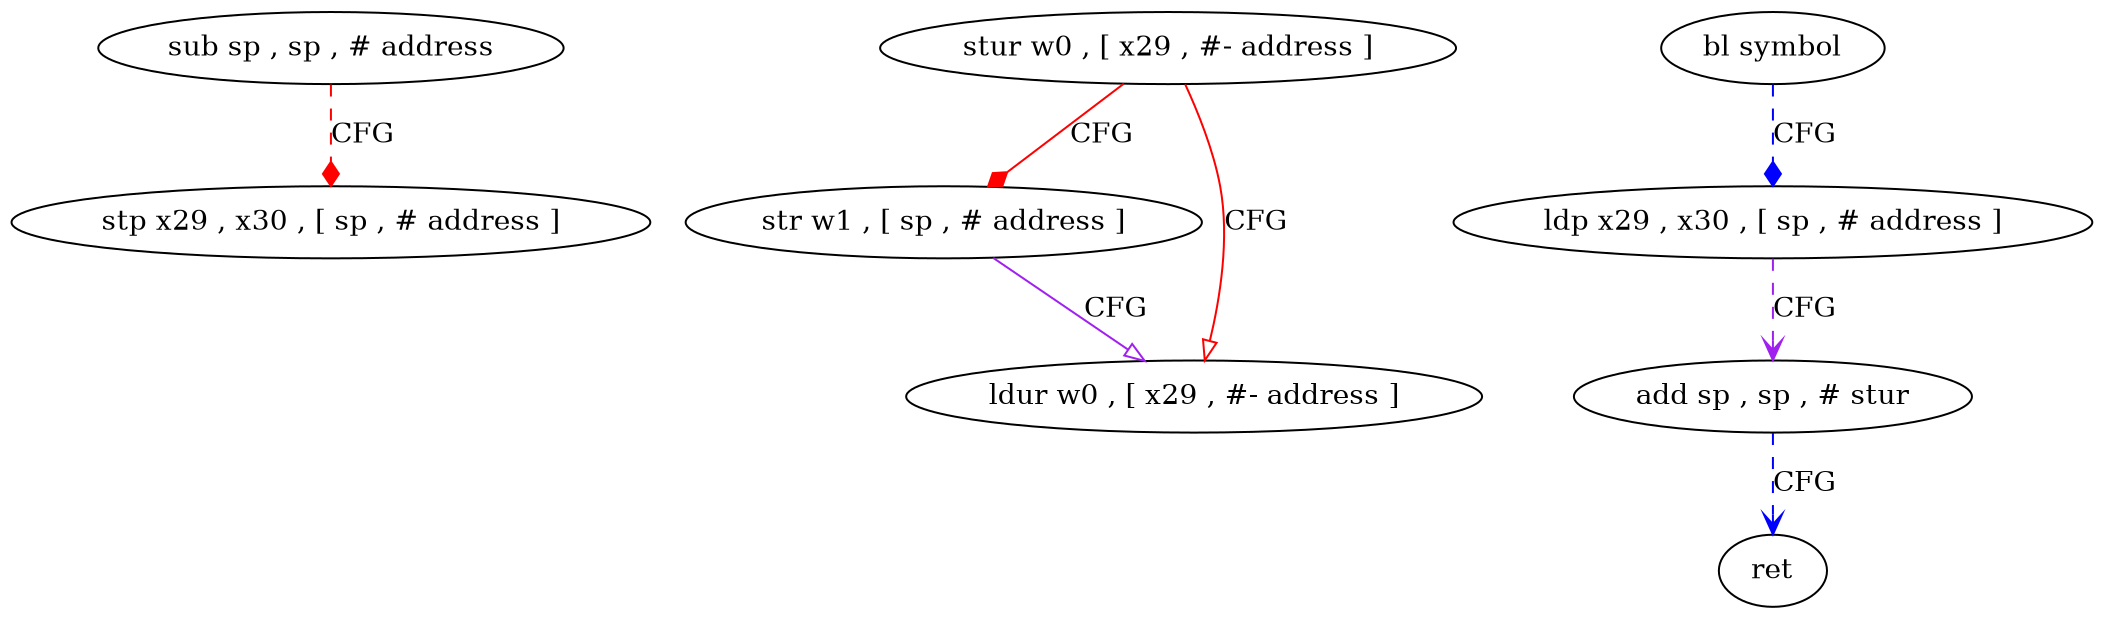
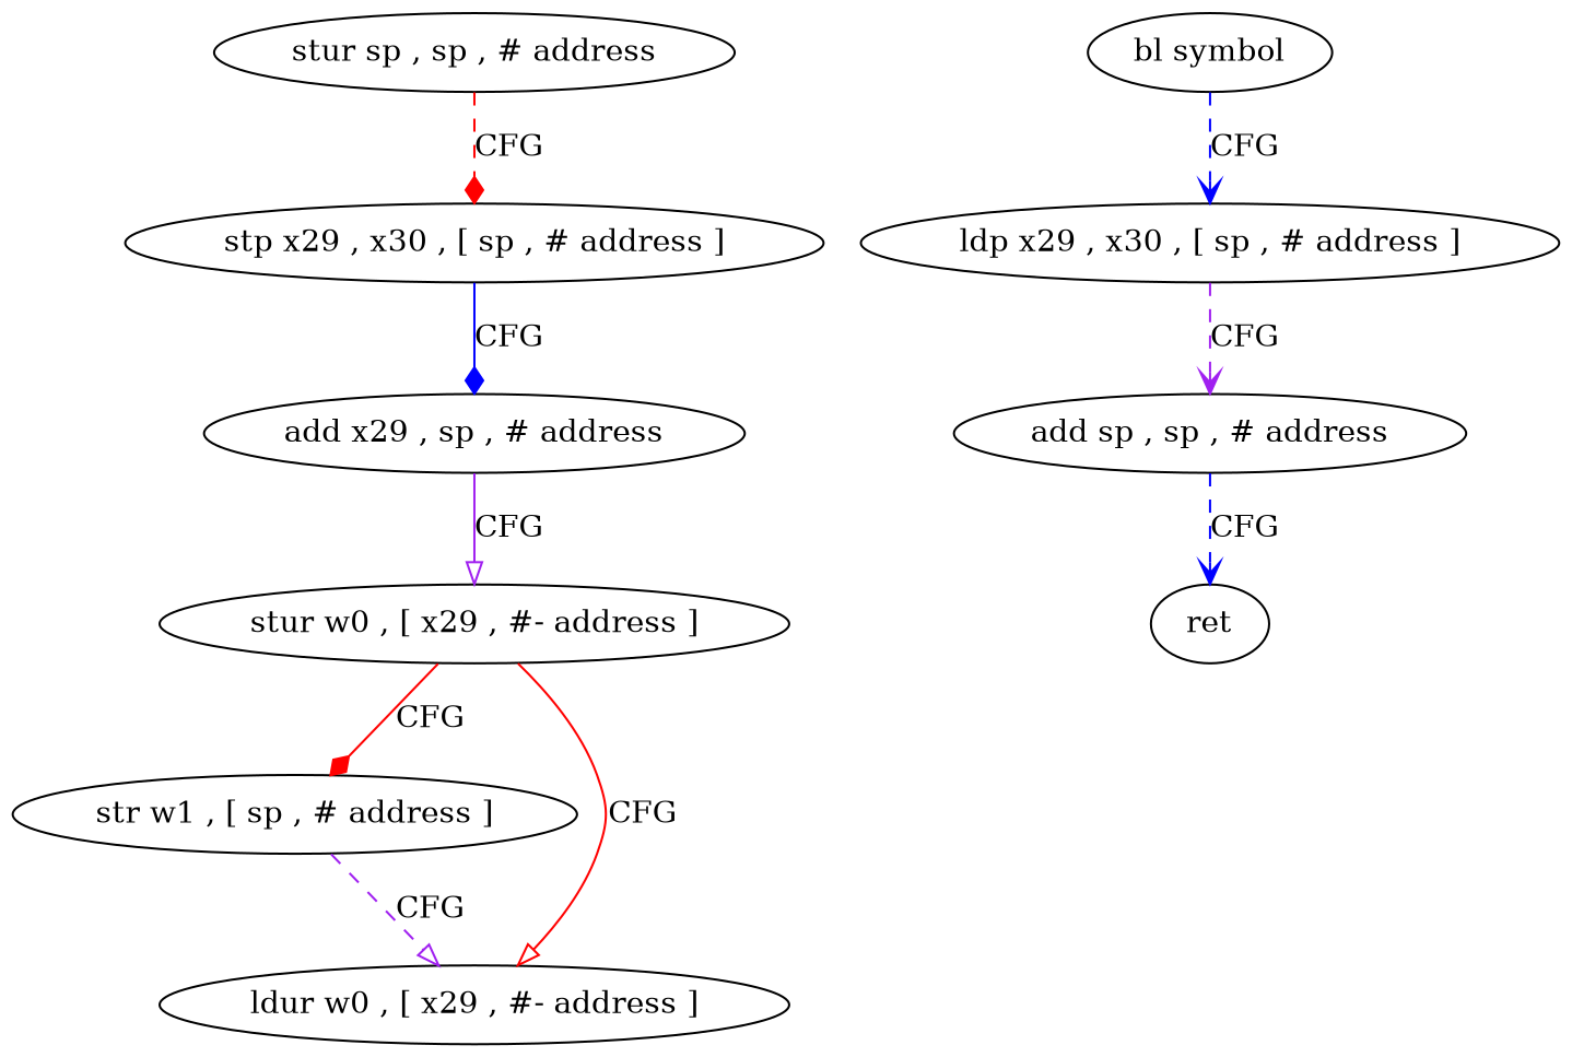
  digraph {
    edge [arrowhead=diamond color=red style=solid]
-   n1 [label="sub sp , sp , # address"]
+   n1 [label="stur sp , sp , # address"]
    n2 [label="stp x29 , x30 , [ sp , # address ]"]
+   n3 [label="add x29 , sp , # address"]
    n4 [label="stur w0 , [ x29 , #- address ]"]
    n5 [label="str w1 , [ sp , # address ]"]
    n6 [label="ldur w0 , [ x29 , #- address ]"]
    n7 [label="bl symbol"]
    n8 [label="ldp x29 , x30 , [ sp , # address ]"]
-   n9 [label="add sp , sp , # stur"]
+   n9 [label="add sp , sp , # address"]
    n10 [label=ret]
    n1 -> n2 [label=CFG style=dashed]
+   n2 -> n3 [color=blue label=CFG]
+   n3 -> n4 [arrowhead=onormal color=purple label=CFG]
    n4 -> n5 [label=CFG]
    n4 -> n6 [arrowhead=onormal label=CFG]
-   n5 -> n6 [arrowhead=onormal color=purple label=CFG]
-   n7 -> n8 [color=blue label=CFG style=dashed]
+   n5 -> n6 [arrowhead=onormal color=purple label=CFG style=dashed]
+   n7 -> n8 [arrowhead=vee color=blue label=CFG style=dashed]
    n8 -> n9 [arrowhead=vee color=purple label=CFG style=dashed]
    n9 -> n10 [arrowhead=vee color=blue label=CFG style=dashed]
  }
